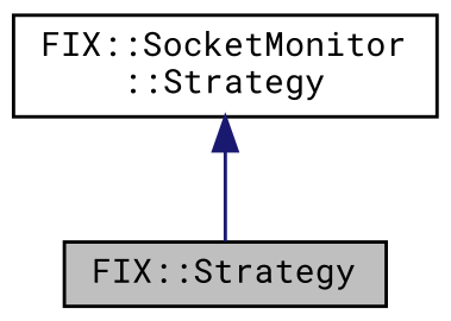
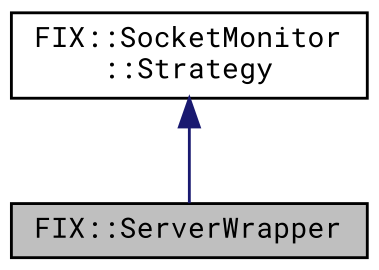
  digraph {
    fontname="Roboto Mono"
    node [color=black fontname="Roboto Mono" fontsize=10 shape=record style=filled]
-   n1 [fillcolor=grey75 fontcolor=black height=0.2 label="FIX::Strategy" width=0.4]
+   n1 [fillcolor=grey75 fontcolor=black height=0.2 label="FIX::ServerWrapper" width=0.4]
    n2 [fillcolor=white height=0.2 label="FIX::SocketMonitor\l::Strategy" width=0.4]
    n2 -> n1 [color=midnightblue dir=back fontname="Roboto Mono" fontsize=10 labelfontname=Helvetica labelfontsize=10 style=solid]
  }
